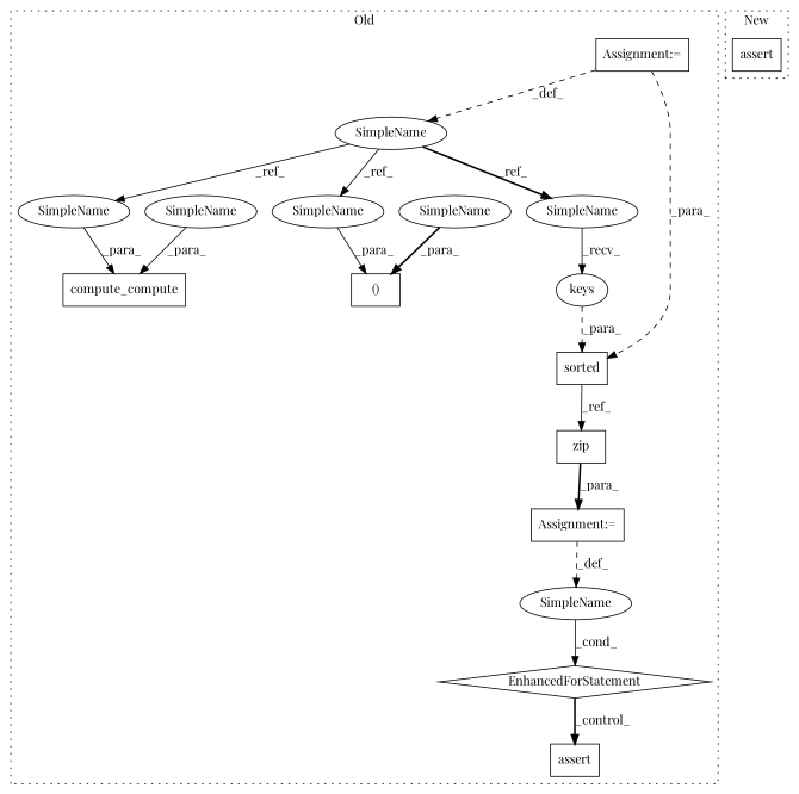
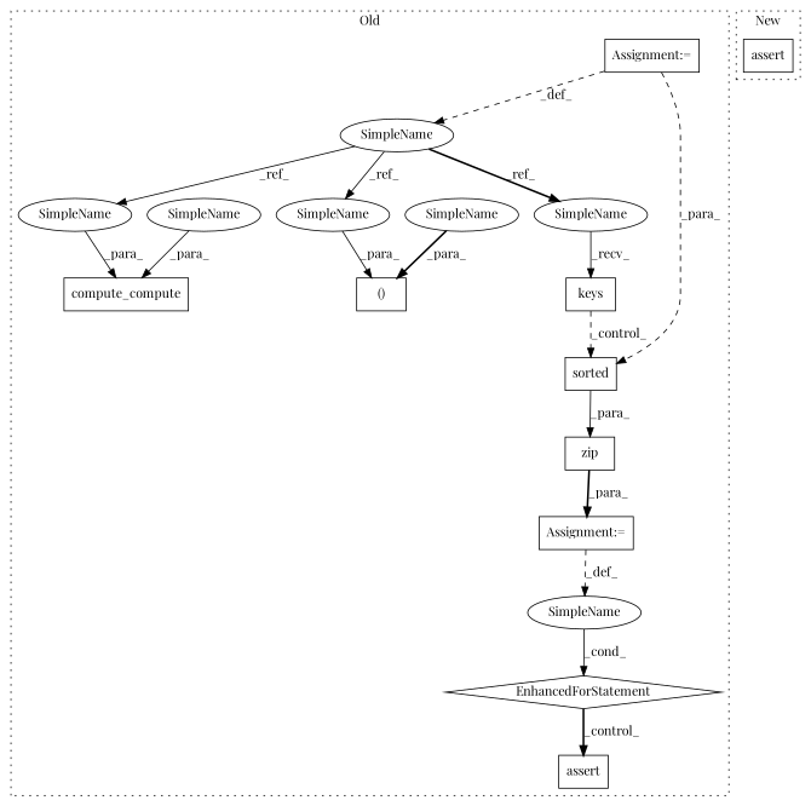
  digraph {
    fontname="Playfair Display"
    node [a=42 fontname="Playfair Display" l=10 s=3778 shape=box]
    edge [fontname="Playfair Display" style=solid]
    n1 [a=32 l="15,1" label=compute_compute s="4663,4714"]
    n2 [label=SimpleName shape=ellipse]
    n3 [a=106 l=60 label="()" s=3992]
-   n4 [a=32 l=6 label=keys s=5139 shape=ellipse]
+   n4 [a=32 l=6 label=keys s=5139]
    n5 [a=70 l="83,2" label=EnhancedForStatement s="4982,5147" shape=diamond]
    n6 [a=32 l="4,1" label=zip s="5102,5146"]
    n7 [a=32 l="7,1" label=sorted s="5121,5145"]
    n8 [l=22 label=SimpleName s=5077 shape=ellipse]
    n9 [a=32 l="12,1" label=assert s="5162,5210"]
    n10 [a=7 label="Assignment:="]
    n11 [a=7 l="83,2" label="Assignment:=" s="4982,5147"]
    n12 [label=SimpleName s=4042 shape=ellipse]
    n13 [label=SimpleName s=4704 shape=ellipse]
    n14 [label=SimpleName s=5128 shape=ellipse]
    n15 [l=5 label=SimpleName s=3992 shape=ellipse]
    n16 [l=5 label=SimpleName s=4678 shape=ellipse]
    n17 [a=32 l="11,1" label=assert s="8534,8574"]
    subgraph cluster_1 {
      label=Old
      style=dotted
      n1
      n2
      n3
      n4
      n5
      n6
      n7
      n8
      n9
      n10
      n11
      n12
      n13
      n14
      n15
      n16
    }
    subgraph cluster_2 {
      label=New
      style=dotted
      n17
    }
    n2 -> n12 [label=_ref_]
    n2 -> n13 [label=_ref_]
    n2 -> n14 [label=_ref_ style=bold]
-   n4 -> n7 [label=_para_ style=dashed]
+   n4 -> n7 [label=_control_ style=dashed]
    n5 -> n9 [label=_control_ style=bold]
    n6 -> n11 [label=_para_ style=bold]
-   n7 -> n6 [label=_ref_]
+   n7 -> n6 [label=_para_]
    n8 -> n5 [label=_cond_]
    n10 -> n2 [label=_def_ style=dashed]
    n10 -> n7 [label=_para_ style=dashed]
    n11 -> n8 [label=_def_ style=dashed]
    n12 -> n3 [label=_para_]
    n13 -> n1 [label=_para_]
    n14 -> n4 [label=_recv_]
    n15 -> n3 [label=_para_ style=bold]
    n16 -> n1 [label=_para_]
  }
